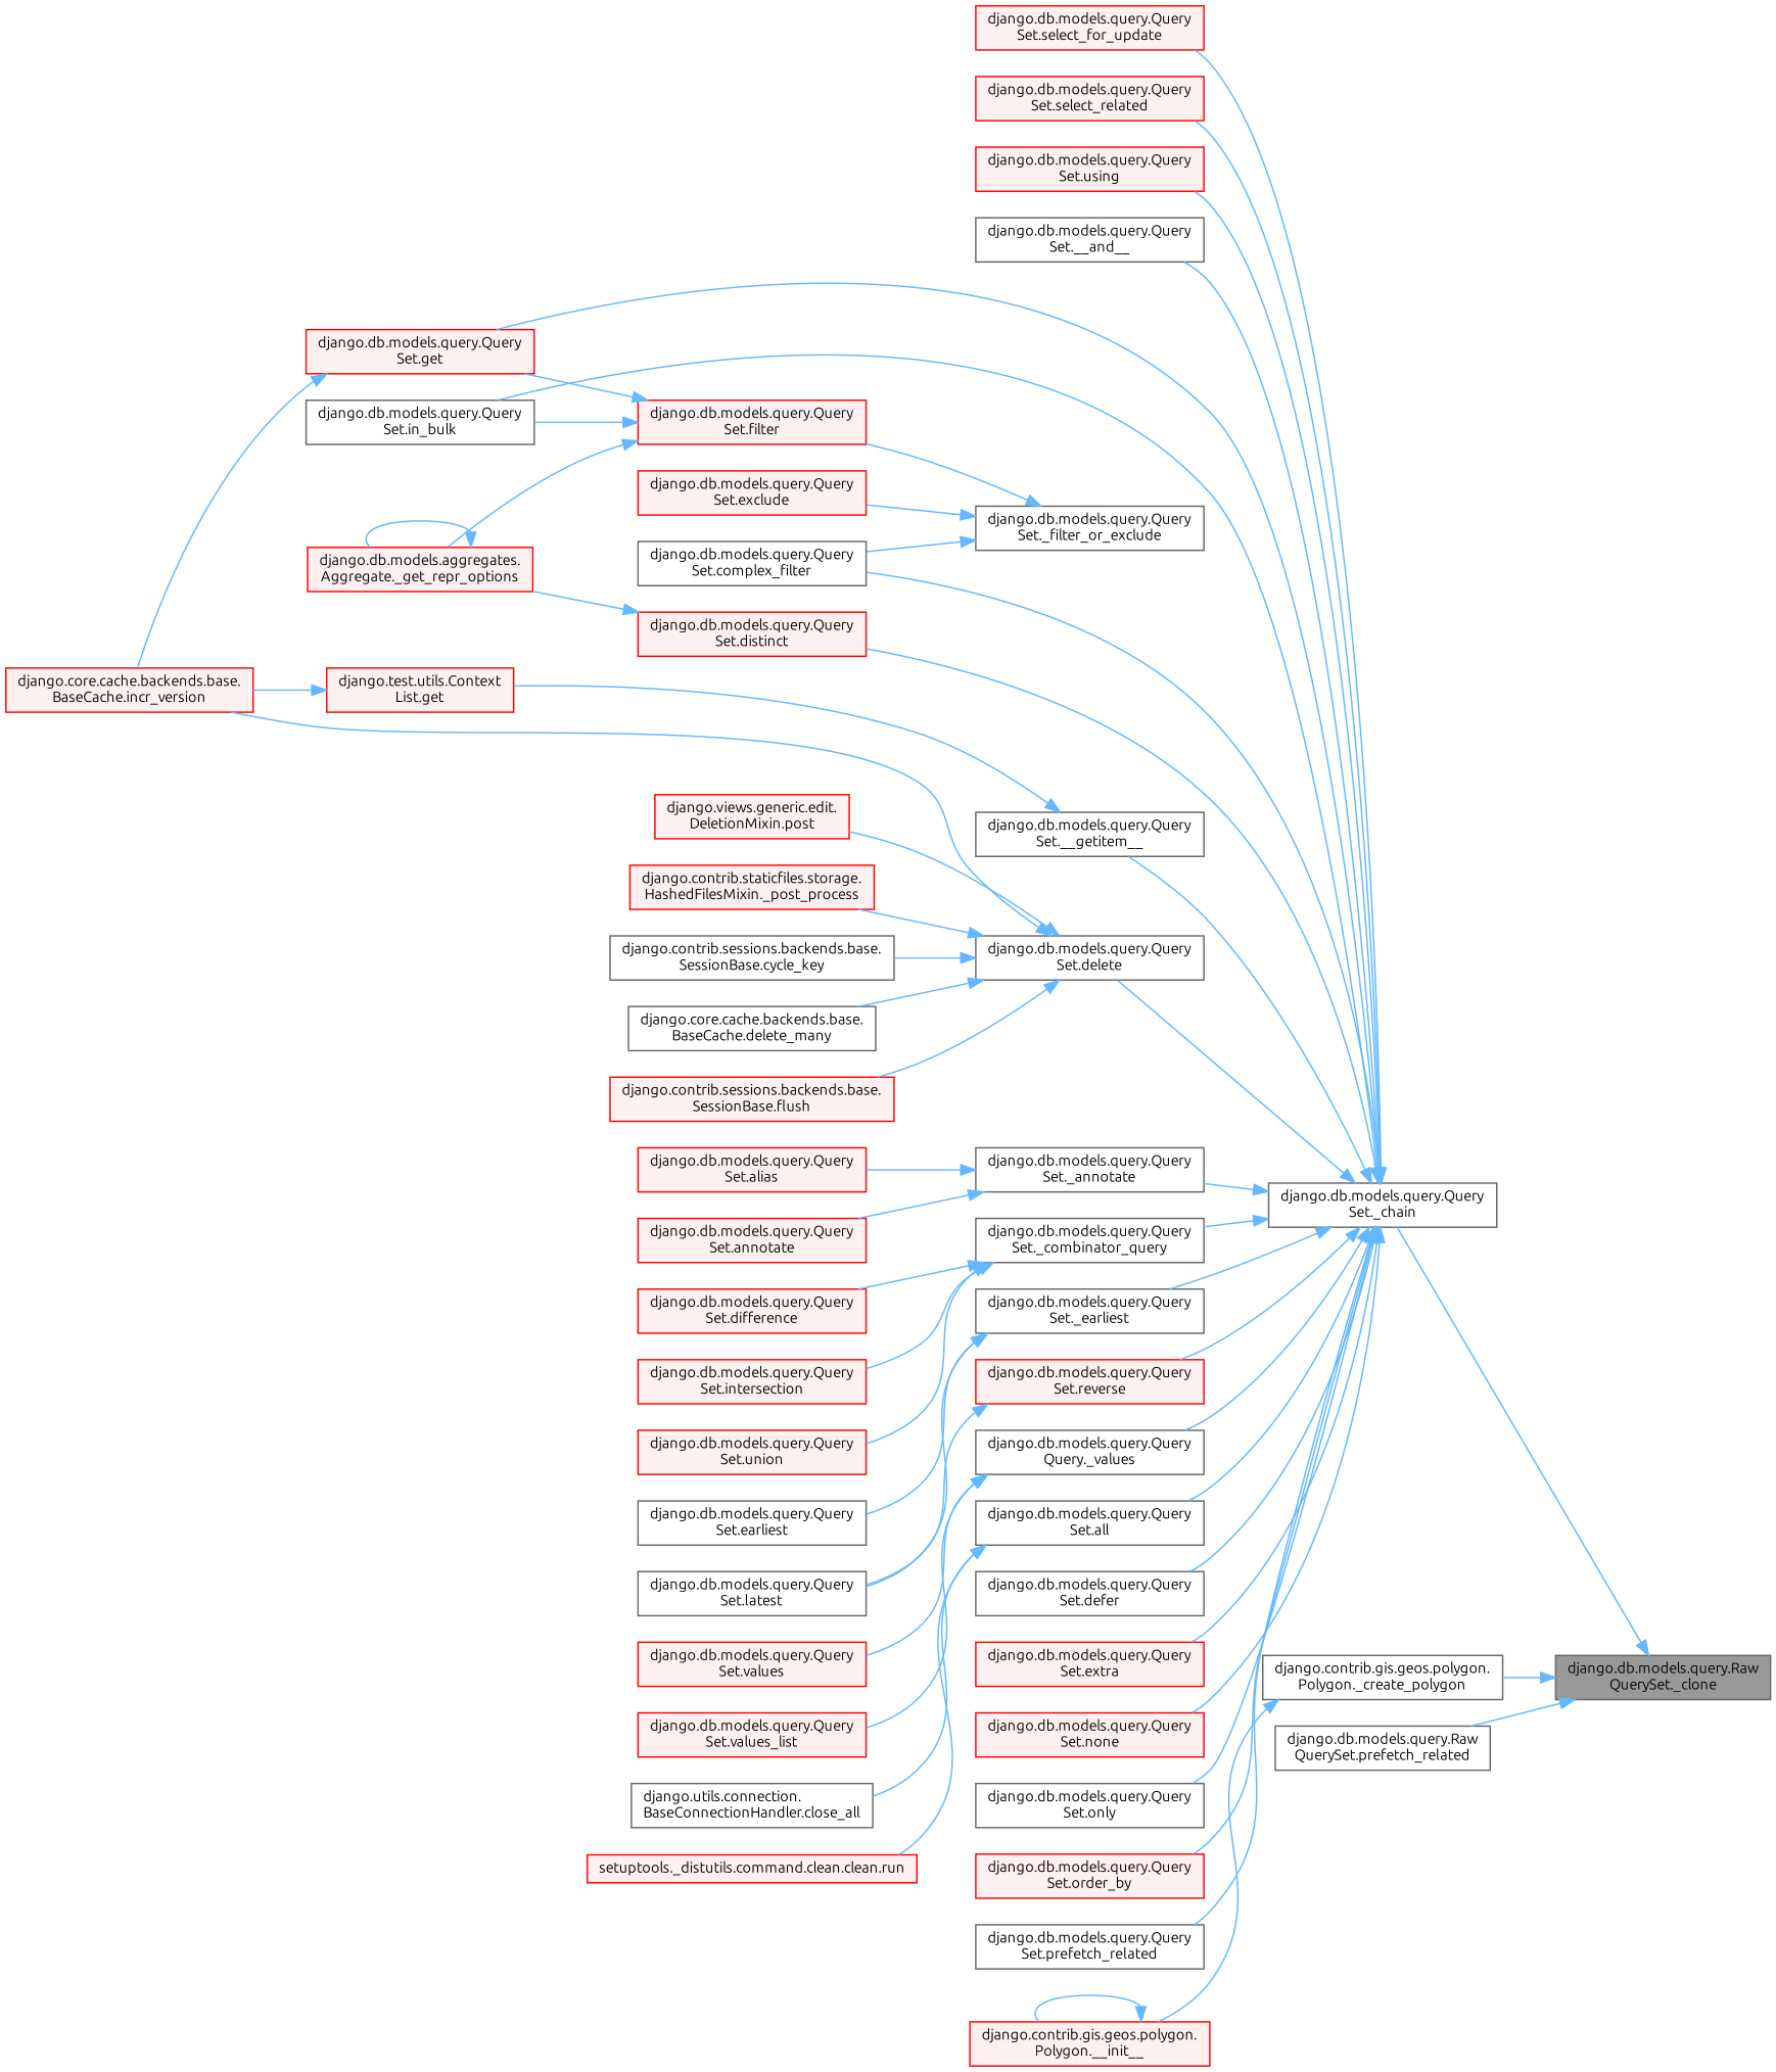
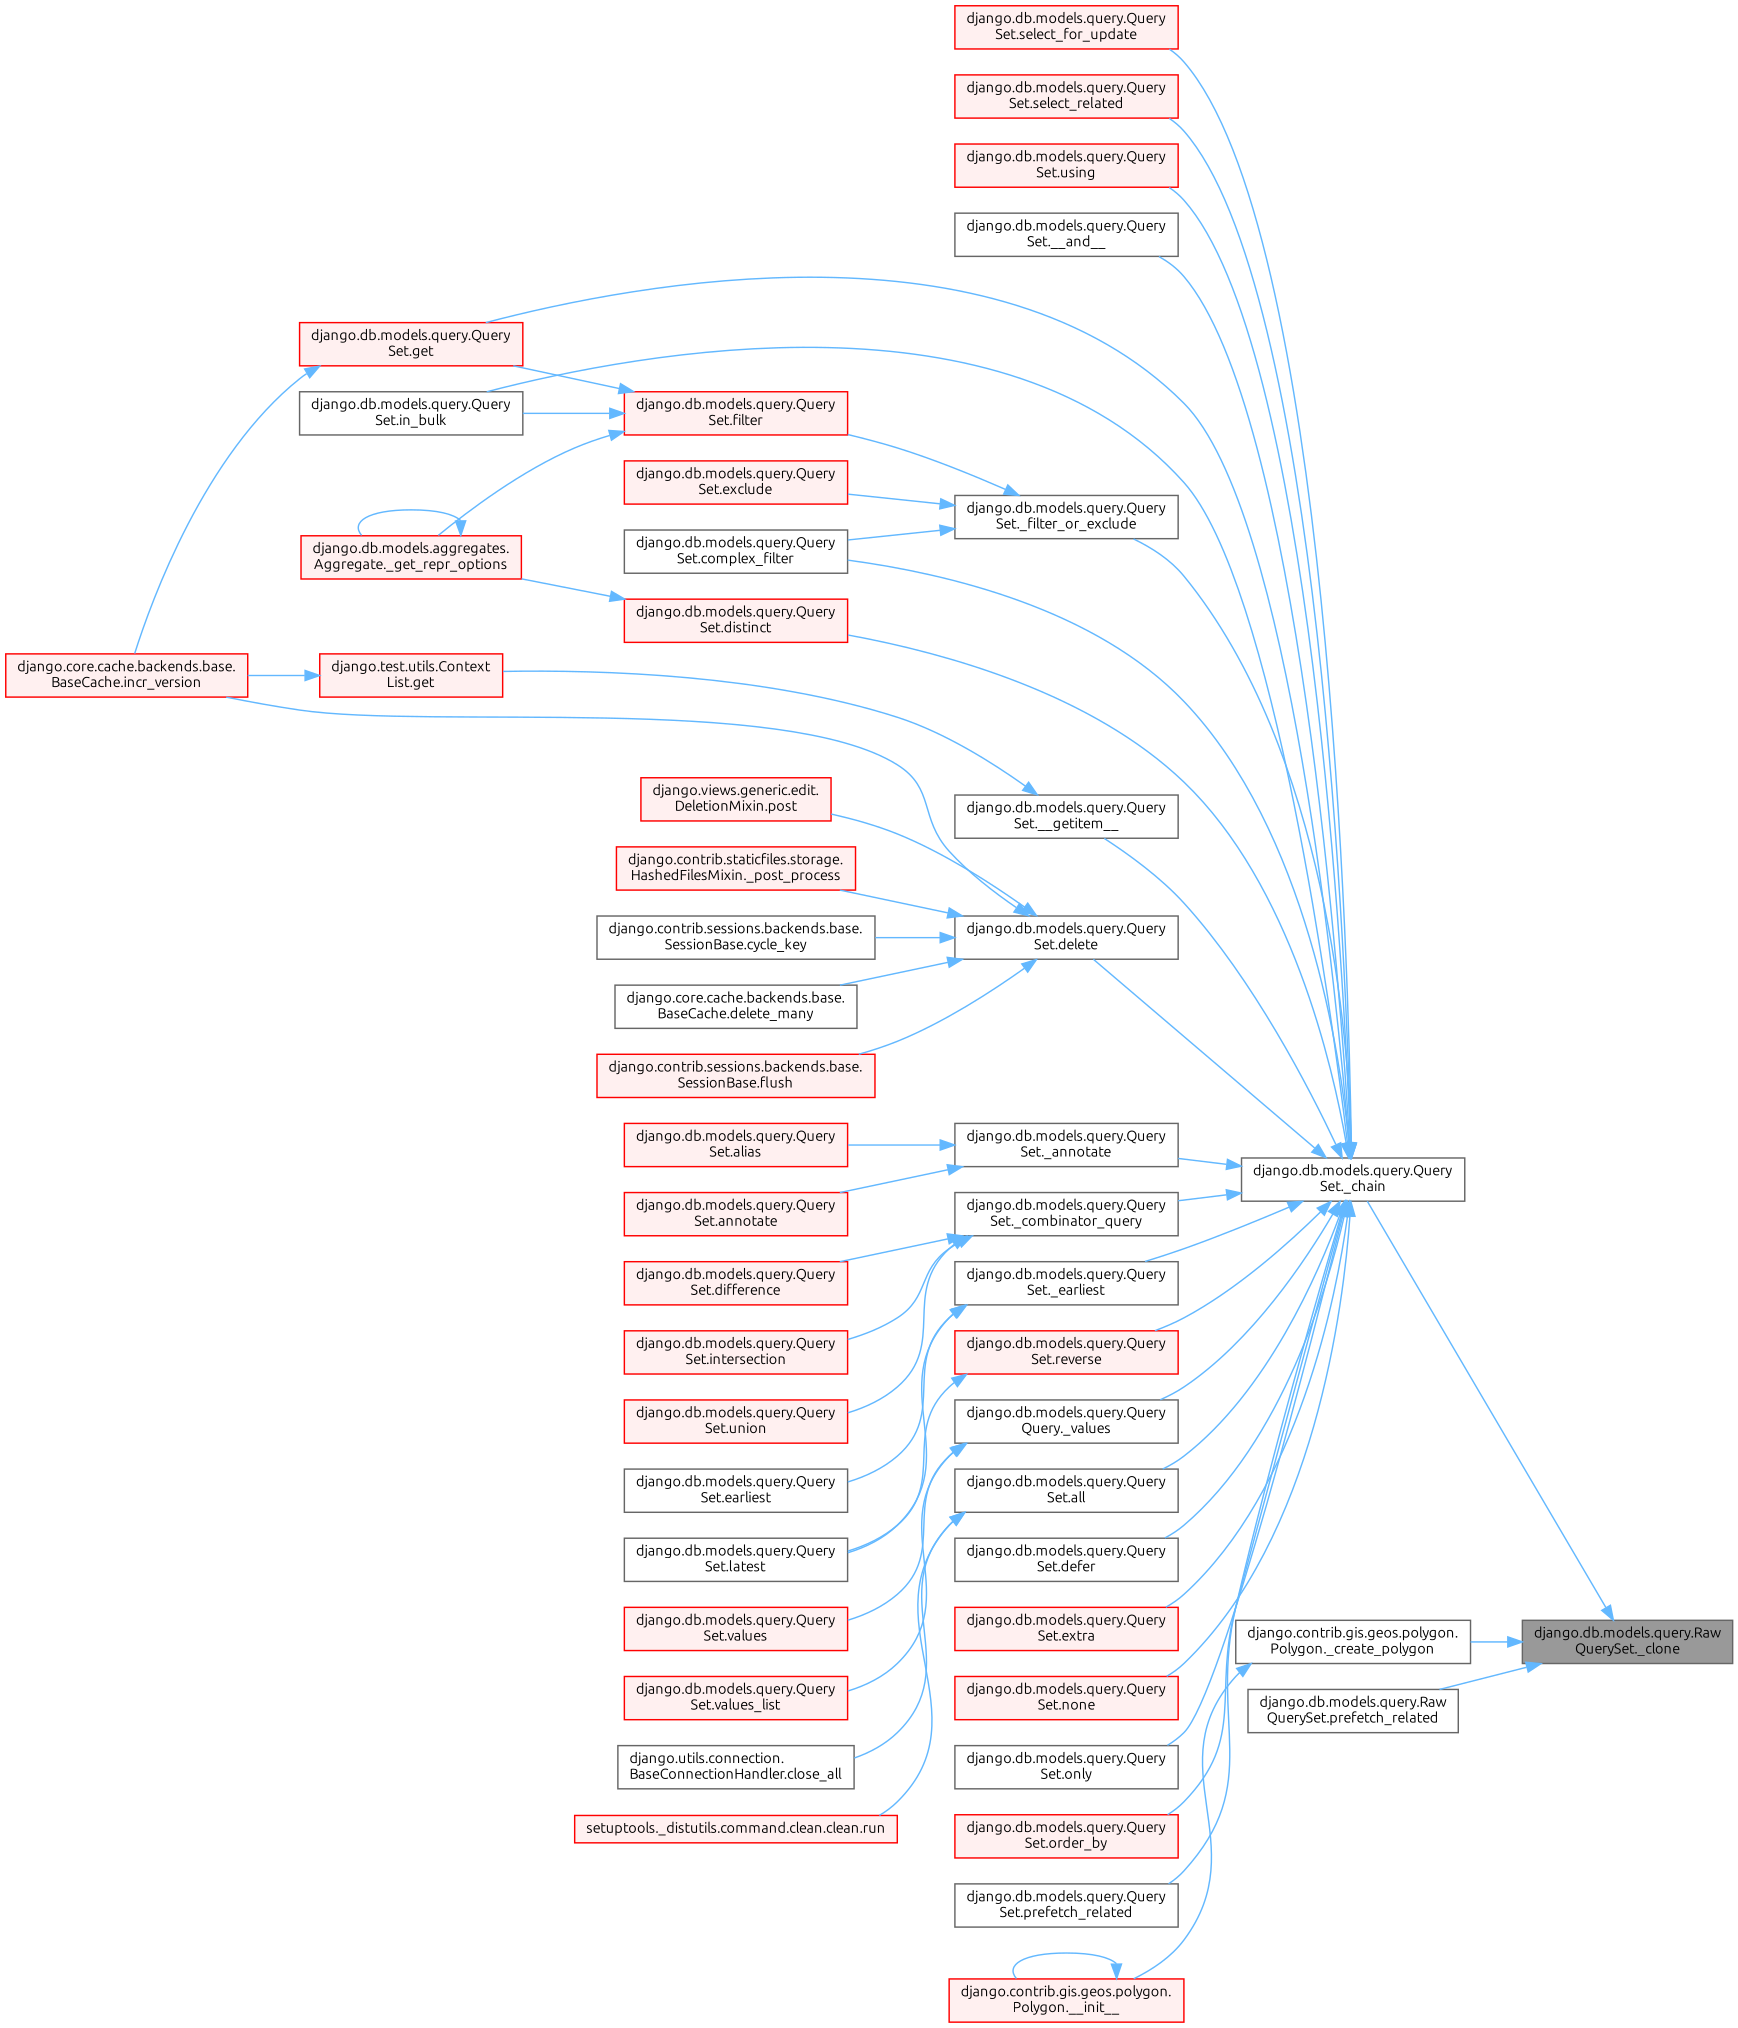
  digraph {
    fontname=Ubuntu
    rankdir=RL
    node [color=red fillcolor="#FFF0F0" fontname=Ubuntu fontsize=10 shape=box style=filled]
    edge [color=steelblue1 dir=back fontname=Ubuntu fontsize=10 labelfontname=Helvetica labelfontsize=10 style=solid]
    n1 [color=gray40 fillcolor=grey60 fontcolor=black height=0.2 label="django.db.models.query.Raw\lQuerySet._clone" width=0.4]
    n2 [color=grey40 fillcolor=white height=0.2 label="django.db.models.query.Query\lSet._chain" width=0.4]
    n3 [color=grey40 fillcolor=white height=0.2 label="django.contrib.gis.geos.polygon.\lPolygon._create_polygon" width=0.4]
    n4 [color=grey40 fillcolor=white height=0.2 label="django.db.models.query.Raw\lQuerySet.prefetch_related" width=0.4]
    n5 [color=grey40 fillcolor=white height=0.2 label="django.db.models.query.Query\lSet.__and__" width=0.4]
    n6 [color=grey40 fillcolor=white height=0.2 label="django.db.models.query.Query\lSet.__getitem__" width=0.4]
    n7 [color=grey40 fillcolor=white height=0.2 label="django.db.models.query.Query\lSet._annotate" width=0.4]
    n8 [color=grey40 fillcolor=white height=0.2 label="django.db.models.query.Query\lSet._combinator_query" width=0.4]
    n9 [color=grey40 fillcolor=white height=0.2 label="django.db.models.query.Query\lSet._earliest" width=0.4]
    n10 [color=grey40 fillcolor=white height=0.2 label="django.db.models.query.Query\lSet._filter_or_exclude" width=0.4]
    n11 [color=grey40 fillcolor=white height=0.2 label="django.db.models.query.Query\lSet.complex_filter" width=0.4]
    n12 [height=0.2 label="django.db.models.query.Query\lSet.get" width=0.4]
    n13 [color=grey40 fillcolor=white height=0.2 label="django.db.models.query.Query\lSet.in_bulk" width=0.4]
    n14 [color=grey40 fillcolor=white height=0.2 label="django.db.models.query.Query\lQuery._values" width=0.4]
    n15 [color=grey40 fillcolor=white height=0.2 label="django.db.models.query.Query\lSet.all" width=0.4]
    n16 [color=grey40 fillcolor=white height=0.2 label="django.db.models.query.Query\lSet.defer" width=0.4]
    n17 [color=grey40 fillcolor=white height=0.2 label="django.db.models.query.Query\lSet.delete" width=0.4]
    n18 [height=0.2 label="django.db.models.query.Query\lSet.distinct" width=0.4]
    n19 [height=0.2 label="django.db.models.query.Query\lSet.extra" width=0.4]
    n20 [height=0.2 label="django.db.models.query.Query\lSet.none" width=0.4]
    n21 [color=grey40 fillcolor=white height=0.2 label="django.db.models.query.Query\lSet.only" width=0.4]
    n22 [height=0.2 label="django.db.models.query.Query\lSet.order_by" width=0.4]
    n23 [color=grey40 fillcolor=white height=0.2 label="django.db.models.query.Query\lSet.prefetch_related" width=0.4]
    n24 [height=0.2 label="django.db.models.query.Query\lSet.reverse" width=0.4]
    n25 [height=0.2 label="django.db.models.query.Query\lSet.select_for_update" width=0.4]
    n26 [height=0.2 label="django.db.models.query.Query\lSet.select_related" width=0.4]
    n27 [height=0.2 label="django.db.models.query.Query\lSet.using" width=0.4]
    n28 [height=0.2 label="django.contrib.gis.geos.polygon.\lPolygon.__init__" width=0.4]
    n29 [height=0.2 label="django.test.utils.Context\lList.get" width=0.4]
    n30 [height=0.2 label="django.db.models.query.Query\lSet.alias" width=0.4]
    n31 [height=0.2 label="django.db.models.query.Query\lSet.annotate" width=0.4]
    n32 [height=0.2 label="django.db.models.query.Query\lSet.difference" width=0.4]
    n33 [height=0.2 label="django.db.models.query.Query\lSet.intersection" width=0.4]
    n34 [height=0.2 label="django.db.models.query.Query\lSet.union" width=0.4]
    n35 [color=grey40 fillcolor=white height=0.2 label="django.db.models.query.Query\lSet.earliest" width=0.4]
    n36 [color=grey40 fillcolor=white height=0.2 label="django.db.models.query.Query\lSet.latest" width=0.4]
    n37 [height=0.2 label="django.db.models.query.Query\lSet.exclude" width=0.4]
    n38 [height=0.2 label="django.db.models.query.Query\lSet.filter" width=0.4]
    n39 [height=0.2 label="django.core.cache.backends.base.\lBaseCache.incr_version" width=0.4]
    n40 [height=0.2 label="django.db.models.query.Query\lSet.values" width=0.4]
    n41 [height=0.2 label="django.db.models.query.Query\lSet.values_list" width=0.4]
    n42 [color=grey40 fillcolor=white height=0.2 label="django.utils.connection.\lBaseConnectionHandler.close_all" width=0.4]
    n43 [height=0.2 label="setuptools._distutils.command.clean.clean.run" width=0.4]
    n44 [height=0.2 label="django.contrib.staticfiles.storage.\lHashedFilesMixin._post_process" width=0.4]
    n45 [color=grey40 fillcolor=white height=0.2 label="django.contrib.sessions.backends.base.\lSessionBase.cycle_key" width=0.4]
    n46 [color=grey40 fillcolor=white height=0.2 label="django.core.cache.backends.base.\lBaseCache.delete_many" width=0.4]
    n47 [height=0.2 label="django.contrib.sessions.backends.base.\lSessionBase.flush" width=0.4]
    n48 [height=0.2 label="django.views.generic.edit.\lDeletionMixin.post" width=0.4]
    n49 [height=0.2 label="django.db.models.aggregates.\lAggregate._get_repr_options" width=0.4]
    n1 -> n2
    n1 -> n3
    n1 -> n4
    n2 -> n5
    n2 -> n6
    n2 -> n7
    n2 -> n8
    n2 -> n9
+   n2 -> n10
    n2 -> n11
    n2 -> n12
    n2 -> n13
    n2 -> n14
    n2 -> n15
    n2 -> n16
    n2 -> n17
    n2 -> n18
    n2 -> n19
    n2 -> n20
    n2 -> n21
    n2 -> n22
    n2 -> n23
    n2 -> n24
    n2 -> n25
    n2 -> n26
    n2 -> n27
    n3 -> n28
    n6 -> n29
    n7 -> n30
    n7 -> n31
    n8 -> n32
    n8 -> n33
    n8 -> n34
    n9 -> n35
    n9 -> n36
    n10 -> n11
    n10 -> n37
    n10 -> n38
    n12 -> n39
    n14 -> n40
    n14 -> n41
    n15 -> n42
    n15 -> n43
    n17 -> n39
    n17 -> n44
    n17 -> n45
    n17 -> n46
    n17 -> n47
    n17 -> n48
    n18 -> n49
    n24 -> n36
    n28 -> n28
    n29 -> n39
    n38 -> n12
    n38 -> n13
    n38 -> n49
    n49 -> n49
  }
